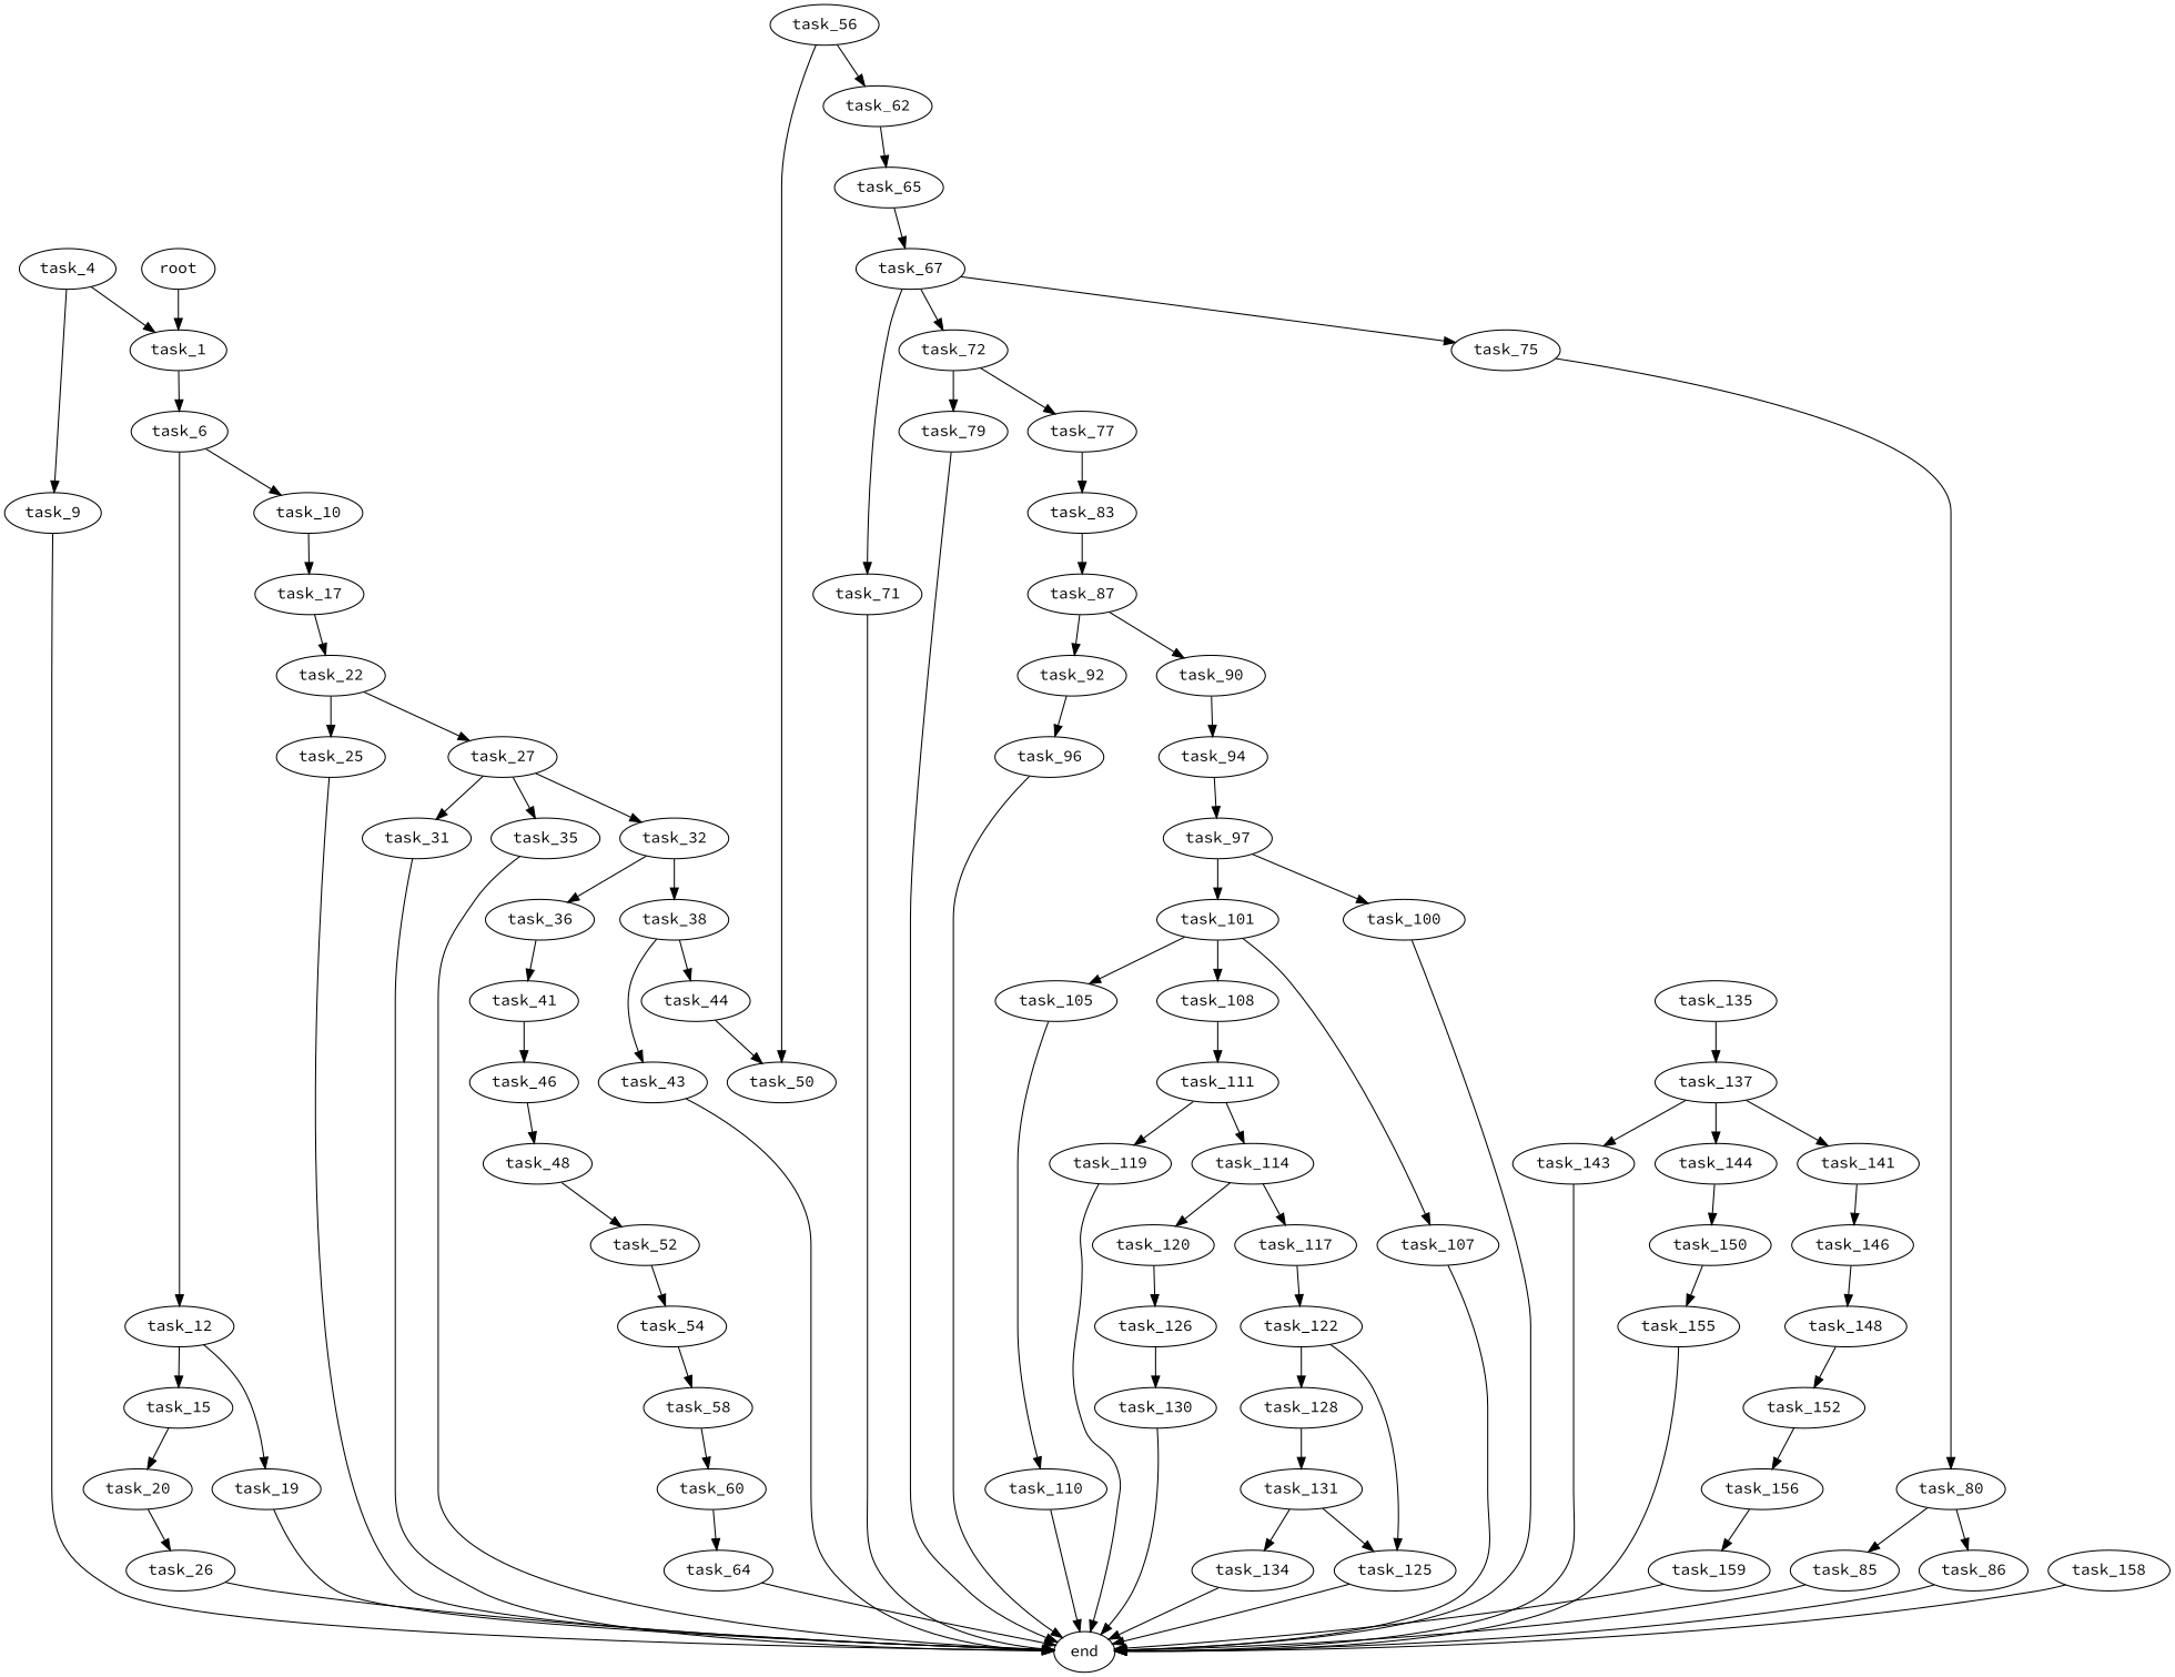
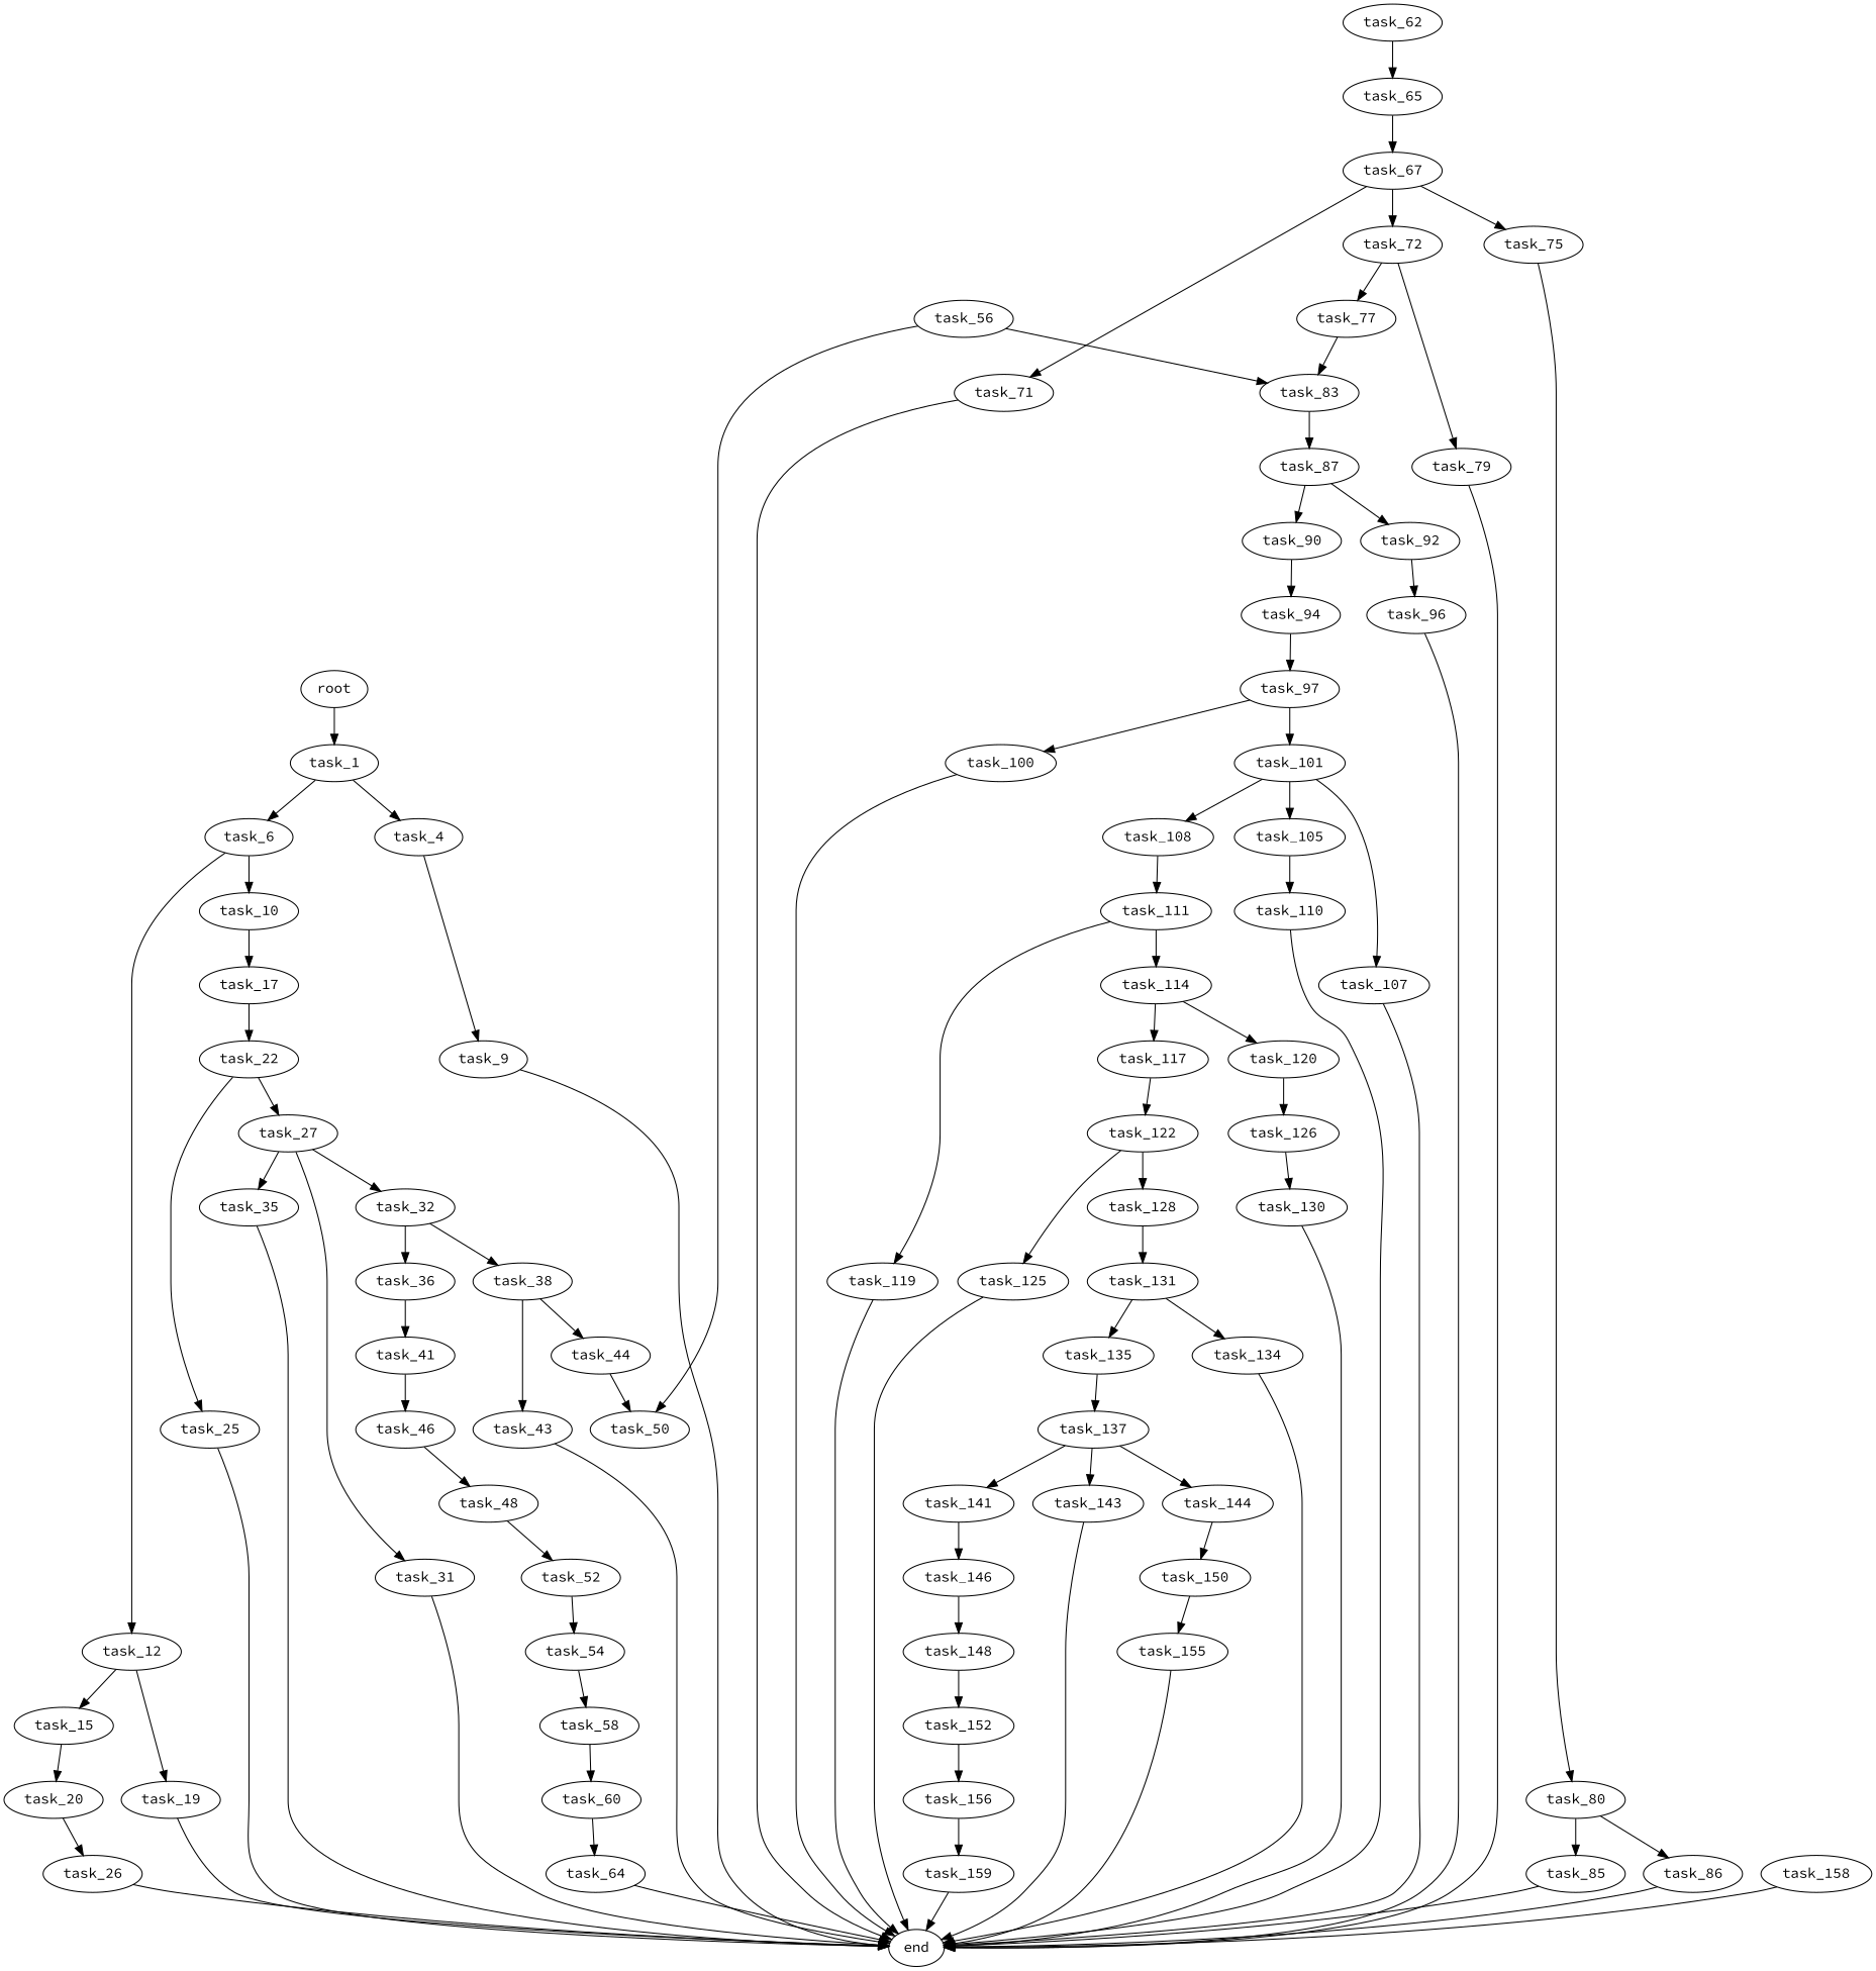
  digraph {
    fontname="Source Code Pro"
    node [fontname="Source Code Pro"]
    edge [fontname="Source Code Pro"]
    root
    task_1
    task_4
    task_6
    task_9
    task_10
    task_12
    end
    task_17
    task_15
    task_19
    task_22
    task_20
    task_25
    task_27
    task_26
    task_31
    task_32
    task_35
    task_36
    task_38
    task_41
    task_43
    task_44
    task_46
    task_50
    task_48
    task_52
    task_56
    task_62
    task_54
    task_58
    task_65
    task_60
    task_64
    task_67
    task_71
    task_72
    task_75
    task_77
    task_79
    task_80
    task_83
    task_85
    task_86
    task_87
    task_90
    task_92
    task_94
    task_96
    task_97
    task_100
    task_101
    task_105
    task_107
    task_108
    task_110
    task_111
    task_114
    task_119
    task_117
    task_120
    task_122
    task_126
    task_125
    task_128
    task_130
    task_131
    task_134
    task_135
    task_137
    task_141
    task_143
    task_144
    task_146
    task_150
    task_148
    task_155
    task_152
    task_156
    task_159
    task_158
    root -> task_1
-   task_4 -> task_1
+   task_1 -> task_4
    task_1 -> task_6
    task_4 -> task_9
    task_6 -> task_10
    task_6 -> task_12
    task_9 -> end
    task_10 -> task_17
    task_12 -> task_15
    task_12 -> task_19
    task_17 -> task_22
    task_15 -> task_20
    task_19 -> end
    task_22 -> task_25
    task_22 -> task_27
    task_20 -> task_26
    task_25 -> end
    task_27 -> task_31
    task_27 -> task_32
    task_27 -> task_35
    task_26 -> end
    task_31 -> end
    task_32 -> task_36
    task_32 -> task_38
    task_35 -> end
    task_36 -> task_41
    task_38 -> task_43
    task_38 -> task_44
    task_41 -> task_46
    task_43 -> end
    task_44 -> task_50
    task_46 -> task_48
    task_48 -> task_52
    task_52 -> task_54
    task_56 -> task_50
-   task_56 -> task_62
+   task_56 -> task_83
    task_62 -> task_65
    task_54 -> task_58
    task_58 -> task_60
    task_65 -> task_67
    task_60 -> task_64
    task_64 -> end
    task_67 -> task_71
    task_67 -> task_72
    task_67 -> task_75
    task_71 -> end
    task_72 -> task_77
    task_72 -> task_79
    task_75 -> task_80
    task_77 -> task_83
    task_79 -> end
    task_80 -> task_85
    task_80 -> task_86
    task_83 -> task_87
    task_85 -> end
    task_86 -> end
    task_87 -> task_90
    task_87 -> task_92
    task_90 -> task_94
    task_92 -> task_96
    task_94 -> task_97
    task_96 -> end
    task_97 -> task_100
    task_97 -> task_101
    task_100 -> end
    task_101 -> task_105
    task_101 -> task_107
    task_101 -> task_108
    task_105 -> task_110
    task_107 -> end
    task_108 -> task_111
    task_110 -> end
    task_111 -> task_114
    task_111 -> task_119
    task_114 -> task_117
    task_114 -> task_120
    task_119 -> end
    task_117 -> task_122
    task_120 -> task_126
    task_122 -> task_125
    task_122 -> task_128
    task_126 -> task_130
    task_125 -> end
    task_128 -> task_131
    task_130 -> end
    task_131 -> task_134
-   task_131 -> task_125
+   task_131 -> task_135
    task_134 -> end
    task_135 -> task_137
    task_137 -> task_141
    task_137 -> task_143
    task_137 -> task_144
    task_141 -> task_146
    task_143 -> end
    task_144 -> task_150
    task_146 -> task_148
    task_150 -> task_155
    task_148 -> task_152
    task_155 -> end
    task_152 -> task_156
    task_156 -> task_159
    task_159 -> end
    task_158 -> end
  }
